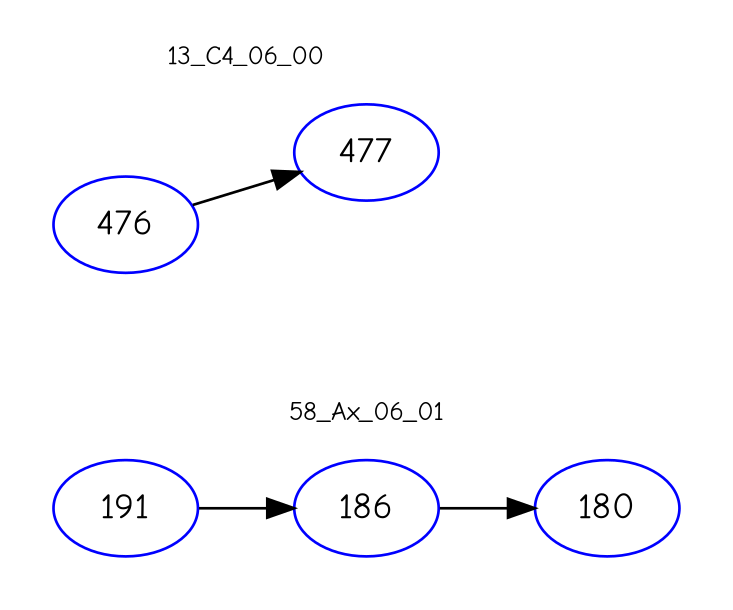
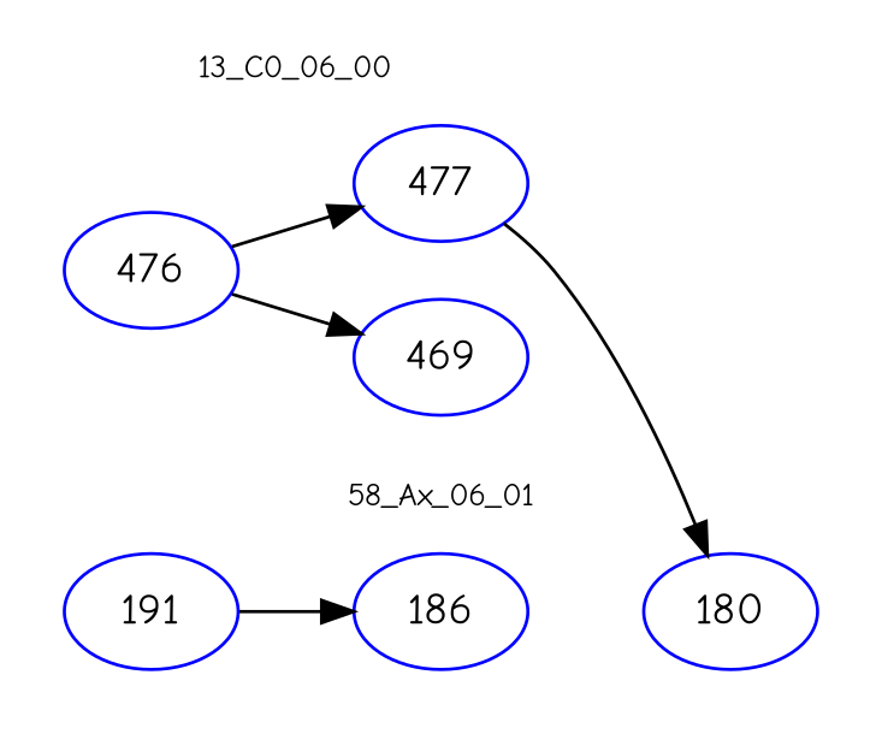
  digraph {
    fontname="Comic Neue"
    rankdir=LR
    node [color=blue fontname="Comic Neue"]
    edge [color=black fontname="Comic Neue"]
    n1 [label=186]
    n2 [label=180]
    n3 [label=191]
    n4 [label=476]
+   n5 [label=469]
    n6 [label=477]
    subgraph cluster_1 {
      color=white
      fontsize=10
      label="58_Ax_06_01"
      n1
      n2
      n3
    }
    subgraph cluster_2 {
      color=white
      fontsize=10
-     label="13_C4_06_00"
+     label="13_C0_06_00"
      n4
+     n5
      n6
    }
-   n1 -> n2
+   n6 -> n2
    n3 -> n1
+   n4 -> n5
    n4 -> n6
  }
